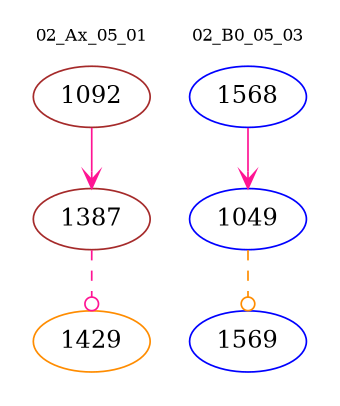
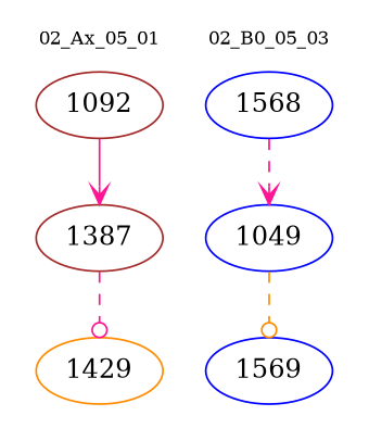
  digraph {
    node [color=blue]
    edge [arrowhead=vee color=deeppink style=solid]
    n1 [color=brown label=1092]
    n2 [color=brown label=1387]
    n3 [color=darkorange label=1429]
    n4 [label=1568]
    n5 [label=1049]
    n6 [label=1569]
    subgraph cluster_1 {
      color=white
      fontsize=10
      label="02_Ax_05_01"
      n1
      n2
      n3
    }
    subgraph cluster_2 {
      color=white
      fontsize=10
      label="02_B0_05_03"
      n4
      n5
      n6
    }
    n1 -> n2
    n2 -> n3 [arrowhead=odot style=dashed]
-   n4 -> n5
+   n4 -> n5 [style=dashed]
    n5 -> n6 [arrowhead=odot color=darkorange style=dashed]
  }
